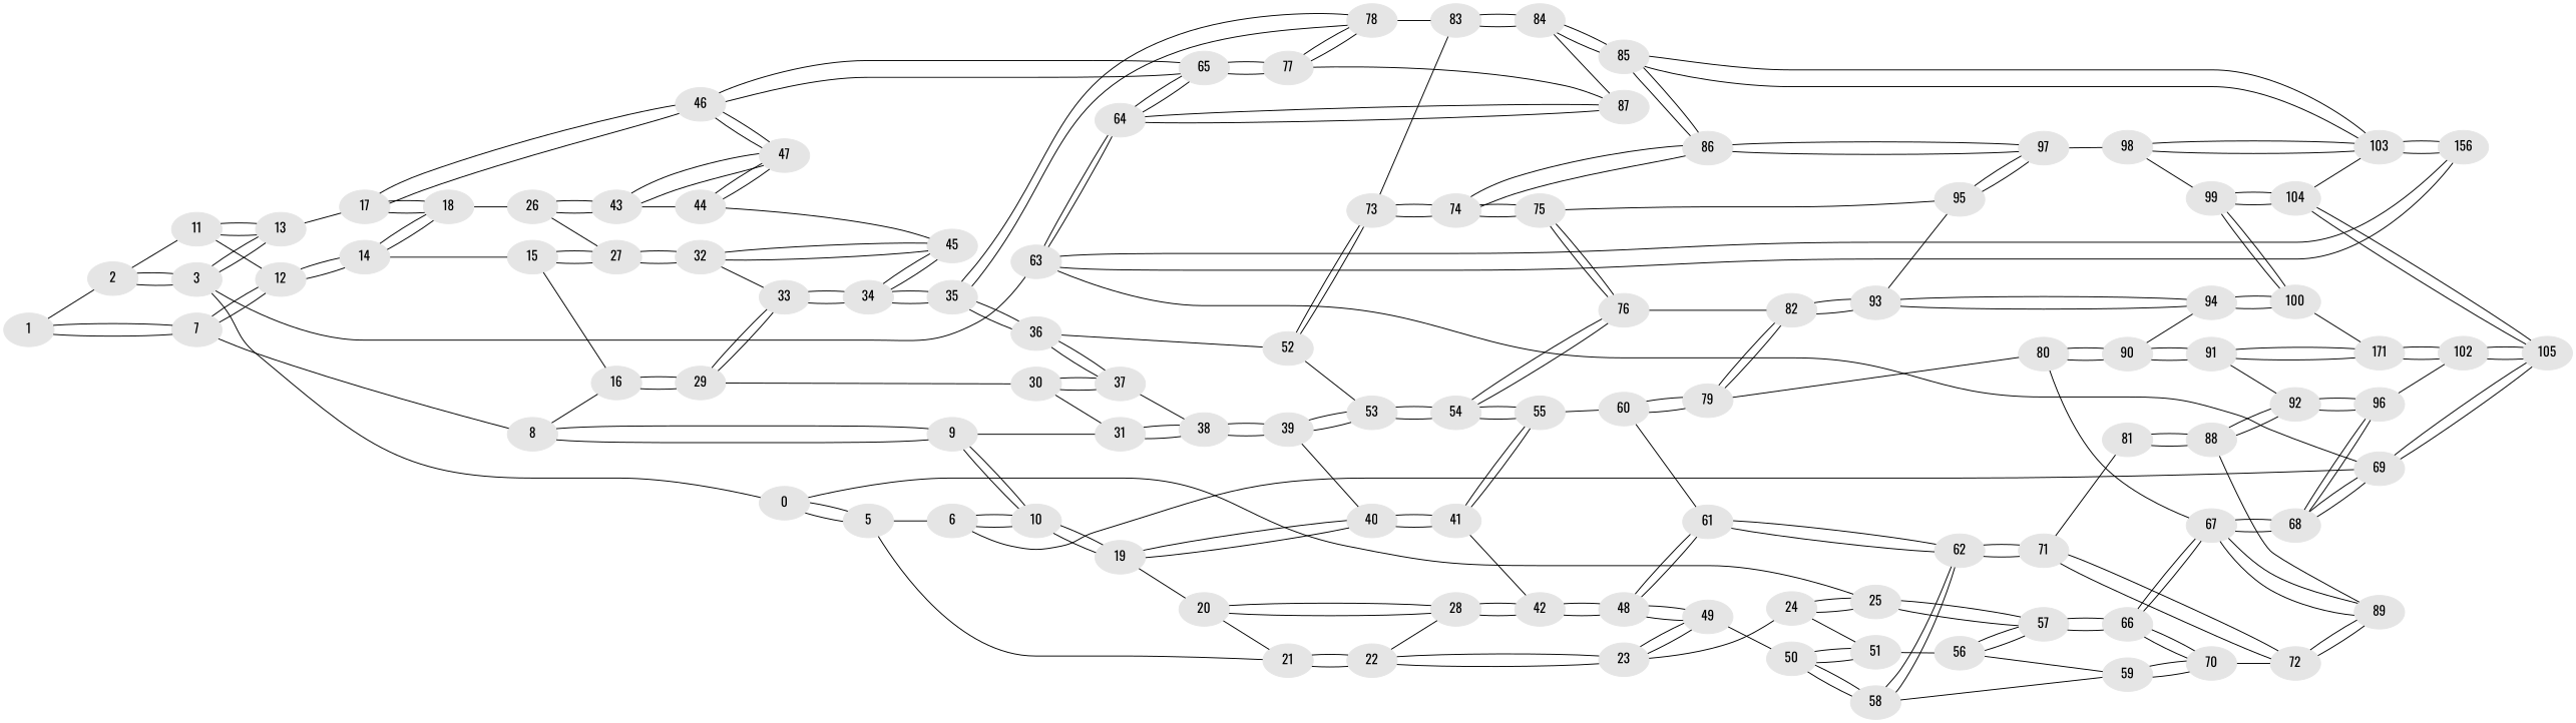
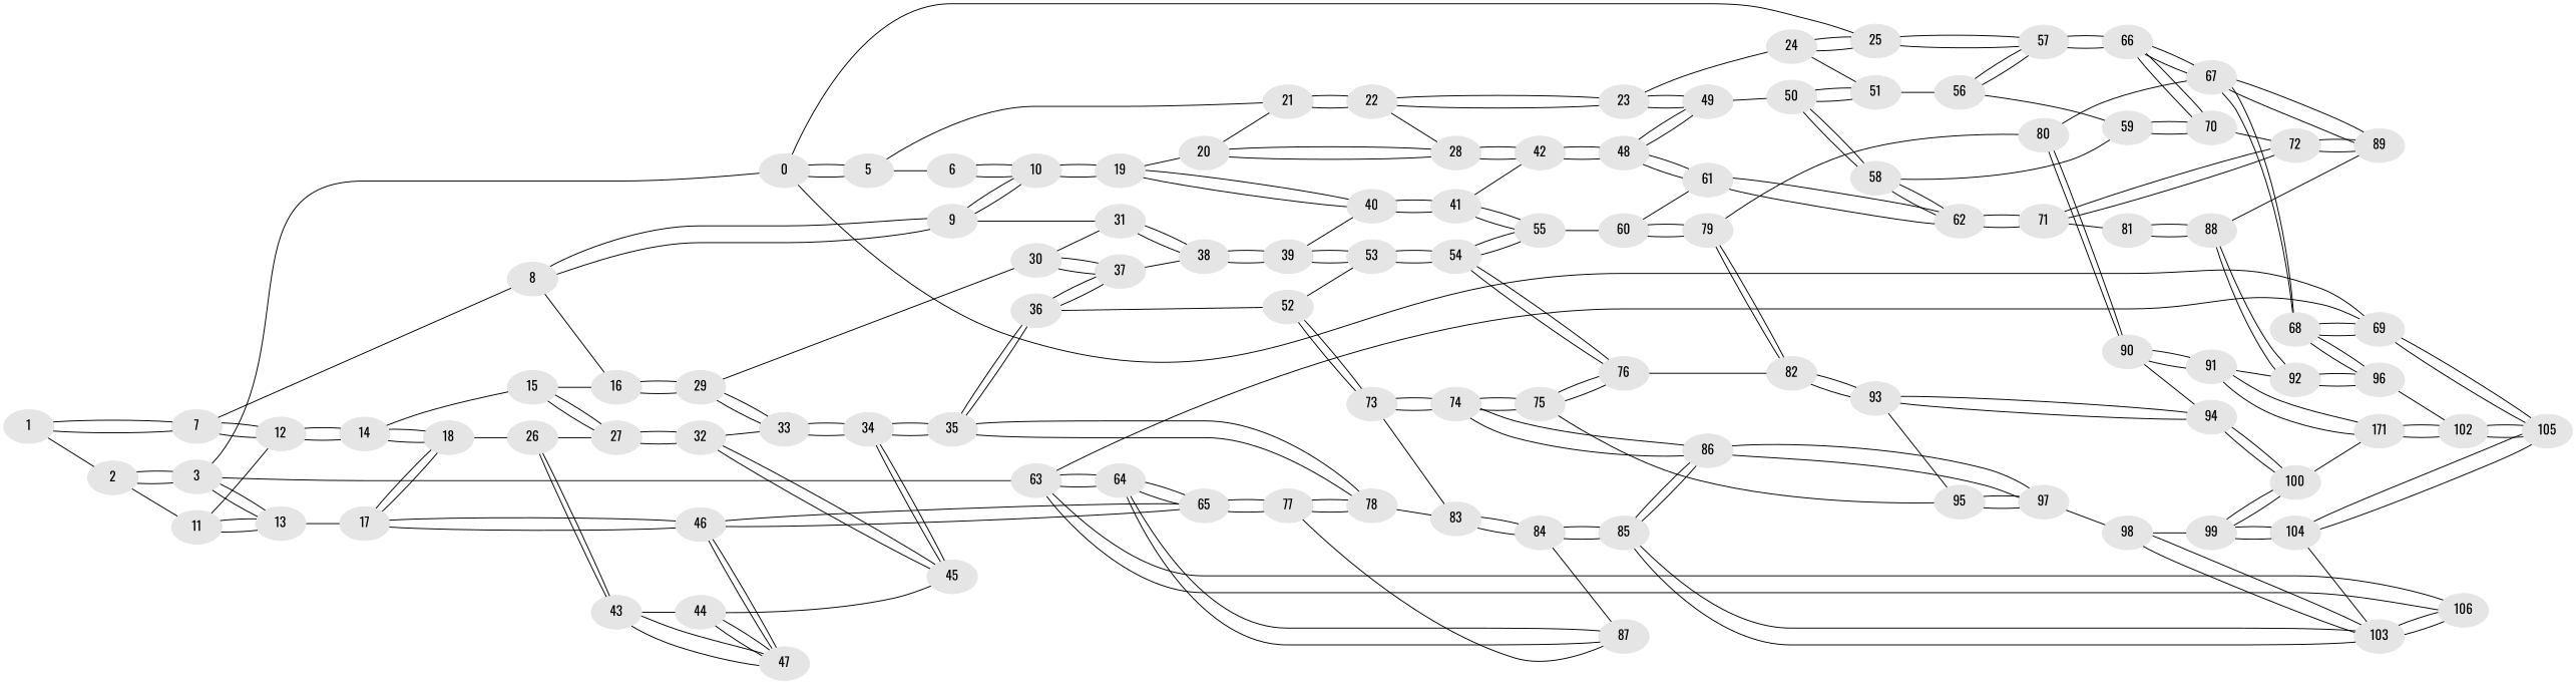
  graph {
    fontname=Oswald
    rankdir=LR
    node [color=gray90 fontname=Oswald style=filled]
    edge [fontname=Oswald]
    1
    2
    7
    3
    11
    8
    12
    n8 [label=0]
    13
    63
    5
    25
    69
    17
    64
-   106 [label=156]
+   106
    6
    21
    57
    105
    10
    22
    19
    9
    16
    14
    31
    29
    38
    20
    40
    15
    18
    46
    27
    26
    32
    30
    33
    47
    65
    43
    28
    41
    42
    23
    24
    49
    51
    50
    56
    66
    44
    45
    48
    37
    34
    39
    35
    36
    78
    52
    83
    53
    73
    54
    55
    60
    61
    77
    62
    58
    59
    74
    76
    82
    79
    70
    67
    71
    72
    80
    81
    87
    68
    89
    96
    102
    88
    75
    86
    84
    95
    97
    93
    90
    91
    94
    92
    85
    103
    98
    n103 [label=171]
    100
    99
    104
    1 -- 2
    1 -- 7
    1 -- 7
    2 -- 3
    2 -- 3
    2 -- 11
    7 -- 8
    7 -- 12
    7 -- 12
    3 -- n8
    3 -- 13
    3 -- 13
    3 -- 63
    11 -- 12
    11 -- 13
    11 -- 13
    8 -- 9
    8 -- 9
    8 -- 16
    12 -- 14
    12 -- 14
    n8 -- 5
    n8 -- 5
    n8 -- 25
-   6 -- 69
+   n8 -- 69
    13 -- 17
    63 -- 69
    63 -- 64
    63 -- 64
    63 -- 106
    63 -- 106
    5 -- 6
    5 -- 21
    25 -- 57
    25 -- 57
    69 -- 105
    69 -- 105
    17 -- 18
    17 -- 18
    17 -- 46
    17 -- 46
    64 -- 65
    64 -- 65
    64 -- 87
    64 -- 87
    6 -- 10
    6 -- 10
    21 -- 22
    21 -- 22
    57 -- 66
    57 -- 66
    10 -- 19
    10 -- 19
    22 -- 28
    22 -- 23
    22 -- 23
    19 -- 20
    19 -- 40
    19 -- 40
    9 -- 10
    9 -- 10
    9 -- 31
    16 -- 29
    16 -- 29
    14 -- 15
    14 -- 18
    14 -- 18
    31 -- 38
    31 -- 38
    29 -- 30
    29 -- 33
    29 -- 33
    38 -- 39
    38 -- 39
    20 -- 21
    20 -- 28
    20 -- 28
    40 -- 41
    40 -- 41
    15 -- 16
    15 -- 27
    15 -- 27
    18 -- 26
    46 -- 47
    46 -- 47
    46 -- 65
    46 -- 65
    27 -- 32
    27 -- 32
    26 -- 27
    26 -- 43
    26 -- 43
    32 -- 33
    32 -- 45
    32 -- 45
    30 -- 31
    30 -- 37
    30 -- 37
    33 -- 34
    33 -- 34
    65 -- 77
    65 -- 77
    43 -- 47
    43 -- 47
    43 -- 44
    28 -- 42
    28 -- 42
    41 -- 42
    41 -- 55
    41 -- 55
    42 -- 48
    42 -- 48
    23 -- 24
    23 -- 49
    23 -- 49
    24 -- 25
    24 -- 25
    24 -- 51
    49 -- 50
    51 -- 56
    50 -- 51
    50 -- 51
    50 -- 58
    50 -- 58
    56 -- 57
    56 -- 57
    56 -- 59
    66 -- 70
    66 -- 70
    66 -- 67
    66 -- 67
    44 -- 47
    44 -- 47
    44 -- 45
    48 -- 49
    48 -- 49
    48 -- 61
    48 -- 61
    37 -- 38
    34 -- 45
    34 -- 45
    34 -- 35
    34 -- 35
    39 -- 40
    39 -- 53
    39 -- 53
    35 -- 36
    35 -- 36
    35 -- 78
    35 -- 78
    36 -- 37
    36 -- 37
    36 -- 52
    78 -- 83
    52 -- 53
    52 -- 73
    52 -- 73
    83 -- 84
    83 -- 84
    53 -- 54
    53 -- 54
    73 -- 83
    73 -- 74
    73 -- 74
    54 -- 55
    54 -- 55
    54 -- 76
    54 -- 76
    55 -- 60
    60 -- 61
    60 -- 79
    60 -- 79
    61 -- 62
    61 -- 62
    77 -- 78
    77 -- 78
    77 -- 87
    62 -- 71
    62 -- 71
    58 -- 62
    58 -- 62
    58 -- 59
    59 -- 70
    59 -- 70
    74 -- 75
    74 -- 75
    74 -- 86
    74 -- 86
    76 -- 82
    82 -- 93
    82 -- 93
    79 -- 82
    79 -- 82
    79 -- 80
    70 -- 72
    67 -- 68
    67 -- 68
    67 -- 89
    67 -- 89
    71 -- 72
    71 -- 72
    71 -- 81
    72 -- 89
    72 -- 89
    80 -- 67
    80 -- 90
    80 -- 90
    81 -- 88
    81 -- 88
    68 -- 69
    68 -- 69
    68 -- 96
    68 -- 96
    96 -- 102
    102 -- 105
    102 -- 105
    88 -- 89
    88 -- 92
    88 -- 92
    75 -- 76
    75 -- 76
    75 -- 95
    86 -- 97
    86 -- 97
    84 -- 87
    84 -- 85
    84 -- 85
    95 -- 97
    95 -- 97
    97 -- 98
    93 -- 95
    93 -- 94
    93 -- 94
    90 -- 91
    90 -- 91
    90 -- 94
    91 -- 92
    91 -- n103
    91 -- n103
    94 -- 100
    94 -- 100
    92 -- 96
    92 -- 96
    85 -- 86
    85 -- 86
    85 -- 103
    85 -- 103
    103 -- 106
    103 -- 106
    98 -- 103
    98 -- 103
    98 -- 99
    n103 -- 102
    n103 -- 102
    100 -- n103
    99 -- 100
    99 -- 100
    99 -- 104
    99 -- 104
    104 -- 105
    104 -- 105
    104 -- 103
  }
